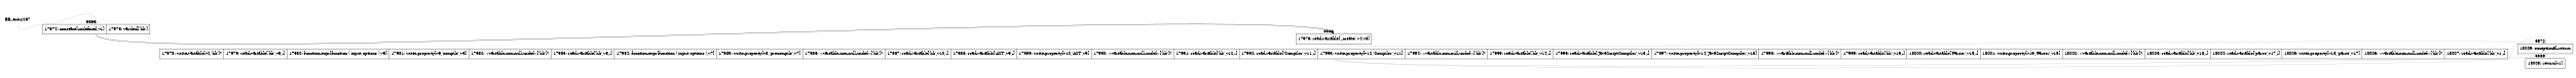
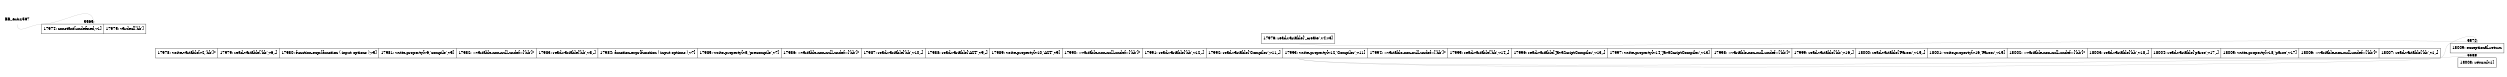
  digraph {
    rankdir=LR
    node [shape=record]
    edge [color=gray headport=n tailport=s]
-   BB_entry267 [shape=none]
+   BB_entry267 [shape=none label=BB_entry567]
    n2 [label="{17974: constant[undefined,v1]|17975: vardecl['hb']}"]
    n3 [label="{17976: read-variable['_create',v4,v3]}"]
    n4 [label="{18009: exceptional-return}"]
    n5 [label="{17978: write-variable[v2,'hb']*|17979: read-variable['hb',v6,-]|17980: function-expr[function ( input options ),v5]|17981: write-property[v6,'compile',v5]|17982: \<variable-non-null-undef\>['hb']*|17983: read-variable['hb',v8,-]|17984: function-expr[function ( input options ),v7]|17985: write-property[v8,'precompile',v7]|17986: \<variable-non-null-undef\>['hb']*|17987: read-variable['hb',v10,-]|17988: read-variable['AST',v9,-]|17989: write-property[v10,'AST',v9]|17990: \<variable-non-null-undef\>['hb']*|17991: read-variable['hb',v12,-]|17992: read-variable['Compiler',v11,-]|17993: write-property[v12,'Compiler',v11]|17994: \<variable-non-null-undef\>['hb']*|17995: read-variable['hb',v14,-]|17996: read-variable['JavaScriptCompiler',v13,-]|17997: write-property[v14,'JavaScriptCompiler',v13]|17998: \<variable-non-null-undef\>['hb']*|17999: read-variable['hb',v16,-]|18000: read-variable['Parser',v15,-]|18001: write-property[v16,'Parser',v15]|18002: \<variable-non-null-undef\>['hb']*|18003: read-variable['hb',v18,-]|18004: read-variable['parse',v17,-]|18005: write-property[v18,'parse',v17]|18006: \<variable-non-null-undef\>['hb']*|18007: read-variable['hb',v1,-]}"]
    n6 [label="{18008: return[v1]}"]
    BB_entry267 -> n2 [headlabel="    5565"]
-   n2 -> n3 [headlabel="      5566" color=""]
    n3 -> n4 [headlabel="      5570"]
    n5 -> n4
    n5 -> n6 [headlabel="      5569"]
  }
